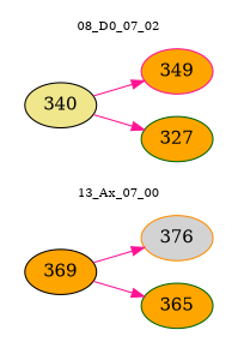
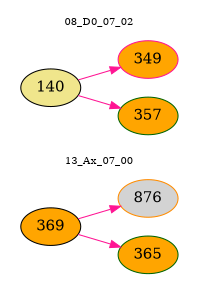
  digraph {
    rankdir=LR
    node [color=black fillcolor=orange style=filled]
    edge [color=deeppink]
    n1 [label=369]
    n2 [color=darkgreen label=365]
-   n3 [color=darkorange fillcolor=lightgrey label=376]
-   n4 [fillcolor=khaki label=340]
-   n5 [color=darkgreen label=327]
+   n3 [color=darkorange fillcolor=lightgrey label=876]
+   n4 [fillcolor=khaki label=140]
+   n5 [color=darkgreen label=357]
    n6 [color=deeppink label=349]
    subgraph cluster_1 {
      color=white
      fontsize=10
      label="13_Ax_07_00"
      n1
      n2
      n3
    }
    subgraph cluster_2 {
      color=white
      fontsize=10
      label="08_D0_07_02"
      n4
      n5
      n6
    }
    n1 -> n2
    n1 -> n3
    n4 -> n5
    n4 -> n6
  }
